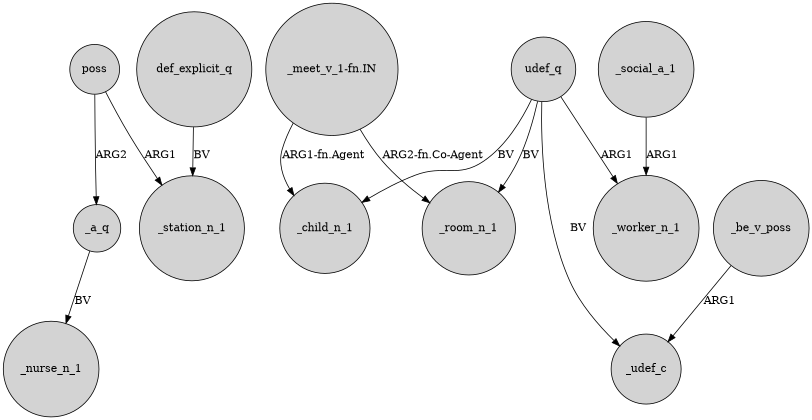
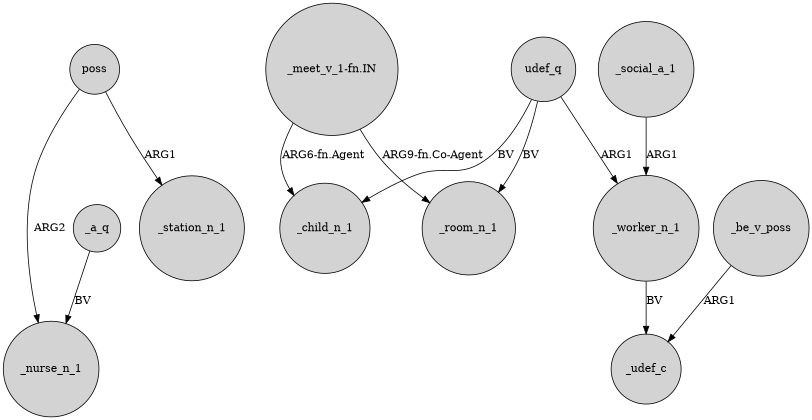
  digraph {
    node [shape=circle style=filled]
    poss
    _nurse_n_1
    _station_n_1
    "_meet_v_1-fn.IN"
    _child_n_1
    _room_n_1
    _a_q
    udef_q
    _worker_n_1
    n10 [label=_udef_c]
    _social_a_1
    n12 [label=_be_v_poss]
-   def_explicit_q
-   poss -> _a_q [label=ARG2]
+   poss -> _nurse_n_1 [label=ARG2]
    poss -> _station_n_1 [label=ARG1]
-   "_meet_v_1-fn.IN" -> _child_n_1 [label="ARG1-fn.Agent"]
-   "_meet_v_1-fn.IN" -> _room_n_1 [label="ARG2-fn.Co-Agent"]
+   "_meet_v_1-fn.IN" -> _child_n_1 [label="ARG6-fn.Agent"]
+   "_meet_v_1-fn.IN" -> _room_n_1 [label="ARG9-fn.Co-Agent"]
    _a_q -> _nurse_n_1 [label=BV]
    udef_q -> _child_n_1 [label=BV]
    udef_q -> _room_n_1 [label=BV]
    udef_q -> _worker_n_1 [label=ARG1]
-   udef_q -> n10 [label=BV]
+   _worker_n_1 -> n10 [label=BV]
    _social_a_1 -> _worker_n_1 [label=ARG1]
    n12 -> n10 [label=ARG1]
-   def_explicit_q -> _station_n_1 [label=BV]
  }
